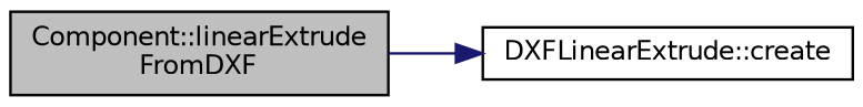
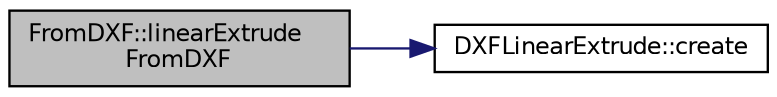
  digraph {
    rankdir=LR
    node [color=black fontname=Helvetica fontsize=10 shape=record style=filled]
-   n1 [fillcolor=grey75 fontcolor=black height=0.2 label="Component::linearExtrude\lFromDXF" width=0.4]
+   n1 [fillcolor=grey75 fontcolor=black height=0.2 label="FromDXF::linearExtrude\lFromDXF" width=0.4]
    n2 [fillcolor=white height=0.2 label="DXFLinearExtrude::create" width=0.4]
    n1 -> n2 [color=midnightblue fontname=Helvetica fontsize=10 labelfontname=Helvetica labelfontsize=10 style=solid]
  }
